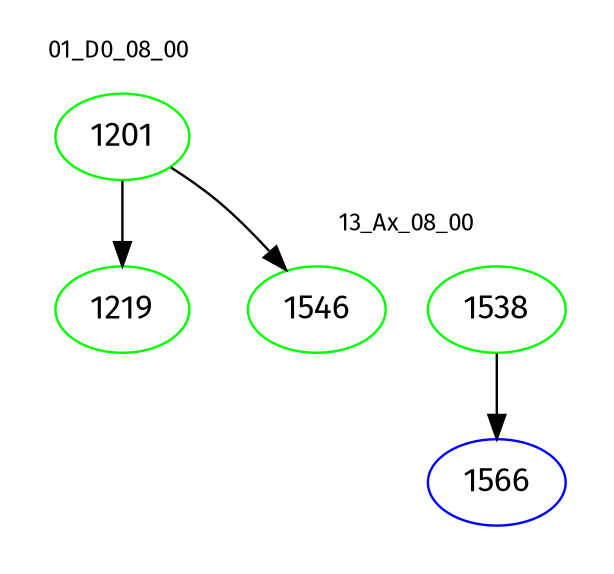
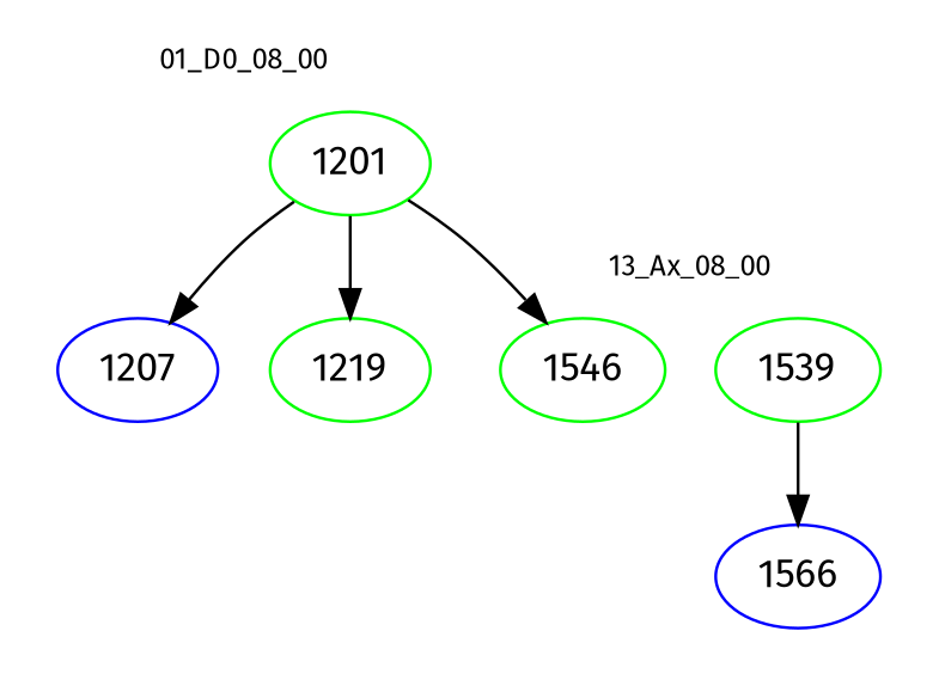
  digraph {
    fontname="Fira Sans"
    node [color=green fontname="Fira Sans"]
    edge [color=black fontname="Fira Sans"]
-   n1 [label=1538]
+   n1 [label=1539]
    n2 [color=blue label=1566]
    n3 [label=1546]
    n4 [label=1201]
+   n5 [color=blue label=1207]
    n6 [label=1219]
    subgraph cluster_1 {
      color=white
      fontsize=10
      label="13_Ax_08_00"
      n1
      n2
      n3
    }
    subgraph cluster_2 {
      color=white
      fontsize=10
      label="01_D0_08_00"
      n4
+     n5
      n6
    }
    n1 -> n2
    n4 -> n3
+   n4 -> n5
    n4 -> n6
  }
